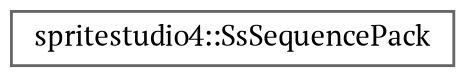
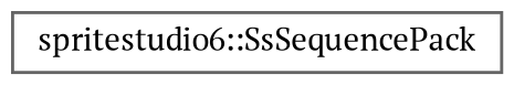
  digraph {
    rankdir=TB
    fontname="PT Serif"
-   n1 [color=grey40 fillcolor=white fontname="PT Serif" fontsize=10 height=0.2 label="spritestudio4::SsSequencePack" shape=box style=filled width=0.4]
+   n1 [color=grey40 fillcolor=white fontname="PT Serif" fontsize=10 height=0.2 label="spritestudio6::SsSequencePack" shape=box style=filled width=0.4]
  }
